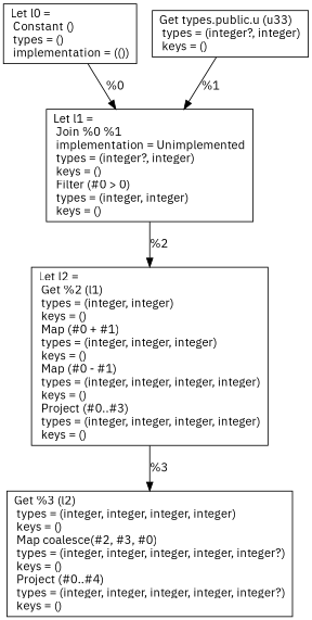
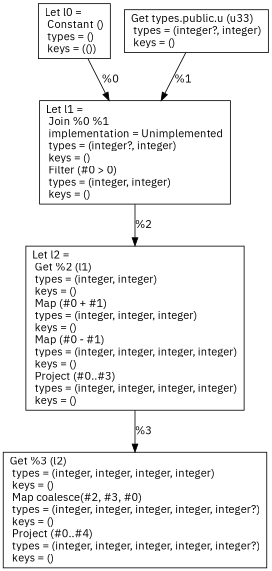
  digraph {
    fontname="IBM Plex Sans"
    node [shape=record fontname="IBM Plex Sans"]
    edge [fontname="IBM Plex Sans"]
-   n1 [label="Let l0 =\l Constant ()\l  types = ()\l  implementation = (())\l"]
+   n1 [label="Let l0 =\l Constant ()\l  types = ()\l  keys = (())\l"]
    n2 [label="Let l1 =\l Join %0 %1\l  implementation = Unimplemented\l  types = (integer?, integer)\l  keys = ()\l Filter (#0 \> 0)\l  types = (integer, integer)\l  keys = ()\l"]
    n3 [label=" Get types.public.u (u33)\l  types = (integer?, integer)\l  keys = ()\l"]
    n4 [label="Let l2 =\l Get %2 (l1)\l  types = (integer, integer)\l  keys = ()\l Map (#0 + #1)\l  types = (integer, integer, integer)\l  keys = ()\l Map (#0 - #1)\l  types = (integer, integer, integer, integer)\l  keys = ()\l Project (#0..#3)\l  types = (integer, integer, integer, integer)\l  keys = ()\l"]
    n5 [label=" Get %3 (l2)\l  types = (integer, integer, integer, integer)\l  keys = ()\l Map coalesce(#2, #3, #0)\l  types = (integer, integer, integer, integer, integer?)\l  keys = ()\l Project (#0..#4)\l  types = (integer, integer, integer, integer, integer?)\l  keys = ()\l"]
    n1 -> n2 [label="%0\l"]
    n2 -> n4 [label="%2\l"]
    n3 -> n2 [label="%1\l"]
    n4 -> n5 [label="%3\l"]
  }
